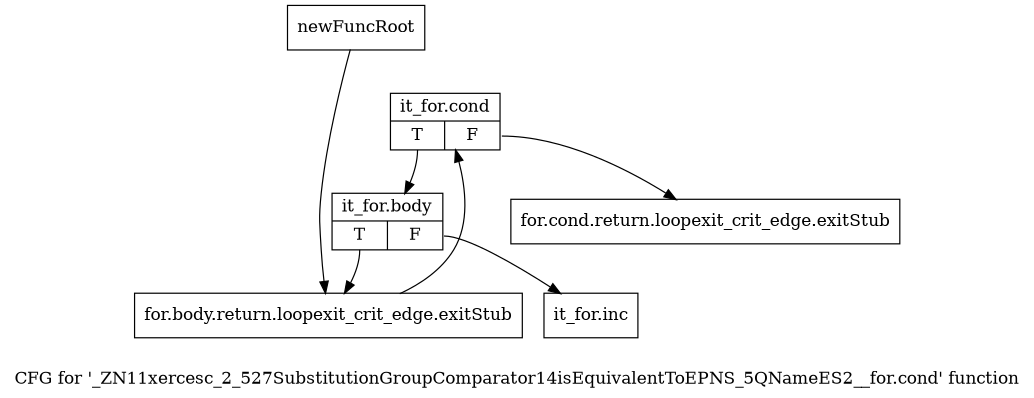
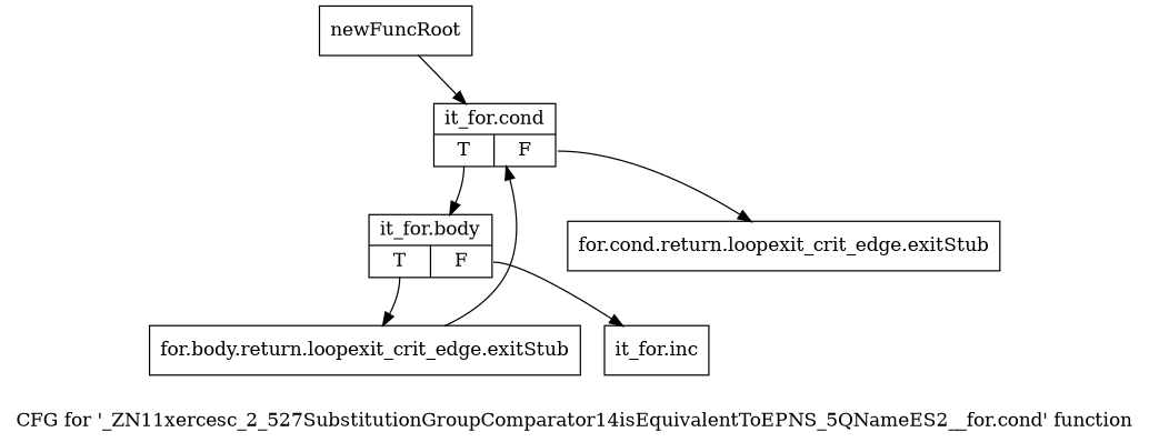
  digraph {
    label="CFG for '_ZN11xercesc_2_527SubstitutionGroupComparator14isEquivalentToEPNS_5QNameES2__for.cond' function"
    node [shape=record]
    n1 [label="{newFuncRoot}"]
    n2 [label="{it_for.cond|{<s0>T|<s1>F}}"]
    n3 [label="{for.cond.return.loopexit_crit_edge.exitStub}"]
    n4 [label="{it_for.body|{<s0>T|<s1>F}}"]
    n5 [label="{for.body.return.loopexit_crit_edge.exitStub}"]
    n6 [label="{it_for.inc}"]
-   n1 -> n5
+   n1 -> n2
    n2 -> n3 [tailport=s1]
    n2 -> n4 [tailport=s0]
    n4 -> n5 [tailport=s0]
    n4 -> n6 [tailport=s1]
    n5 -> n2
  }
